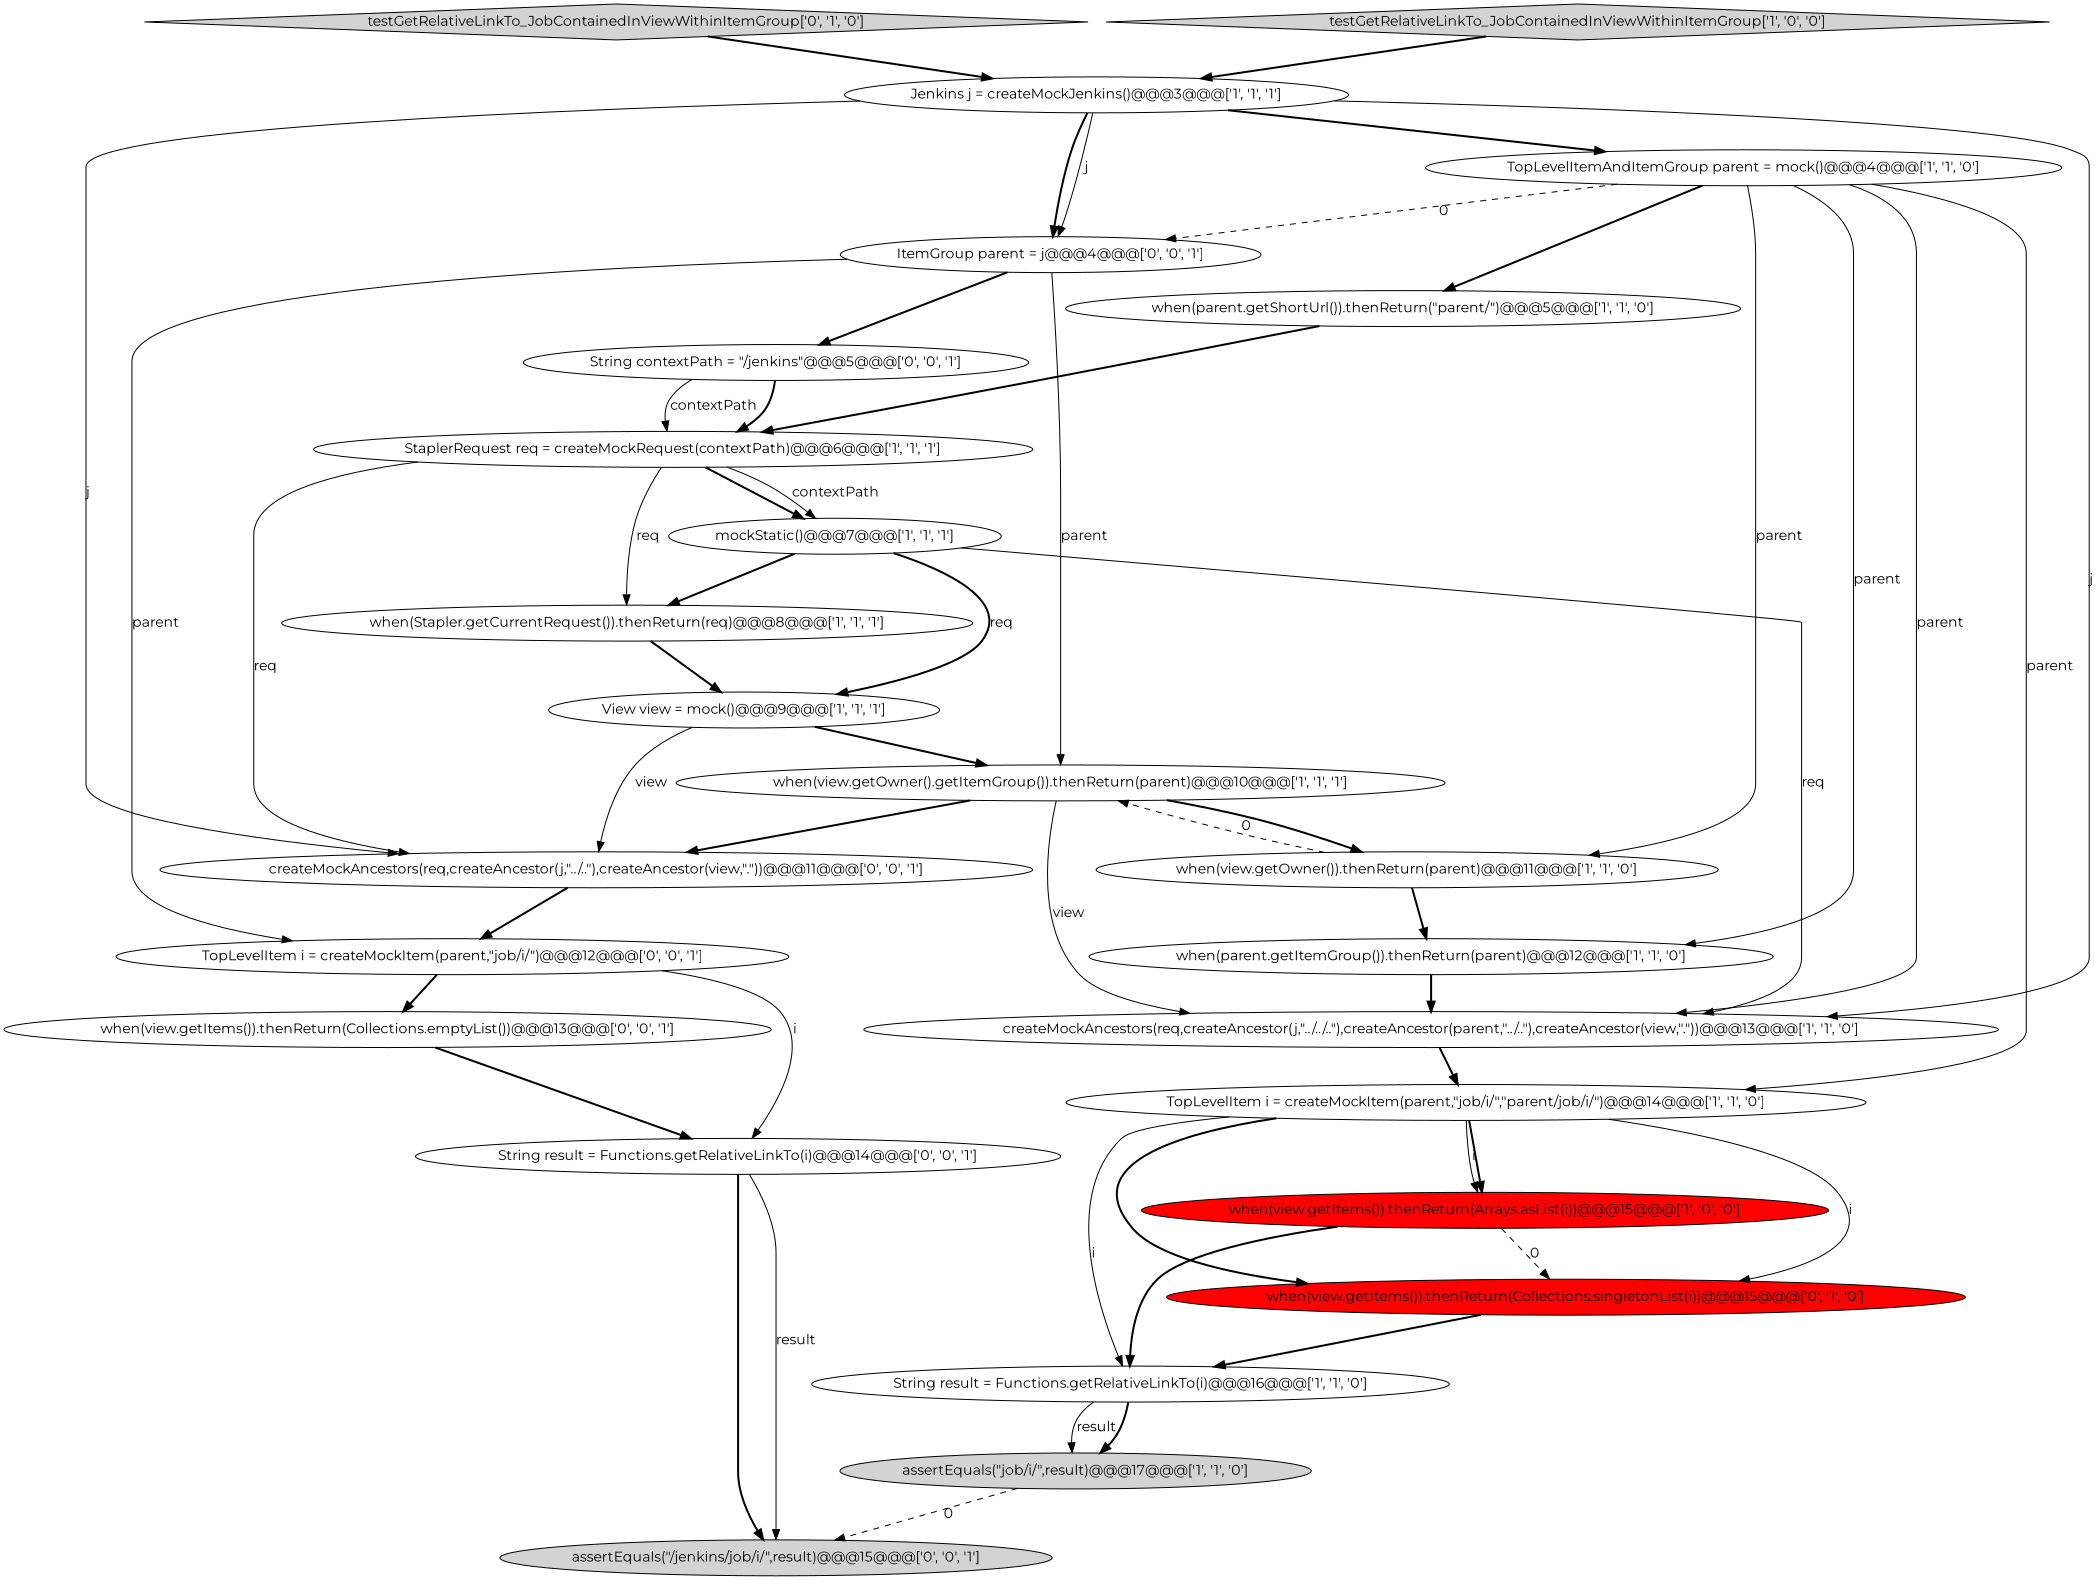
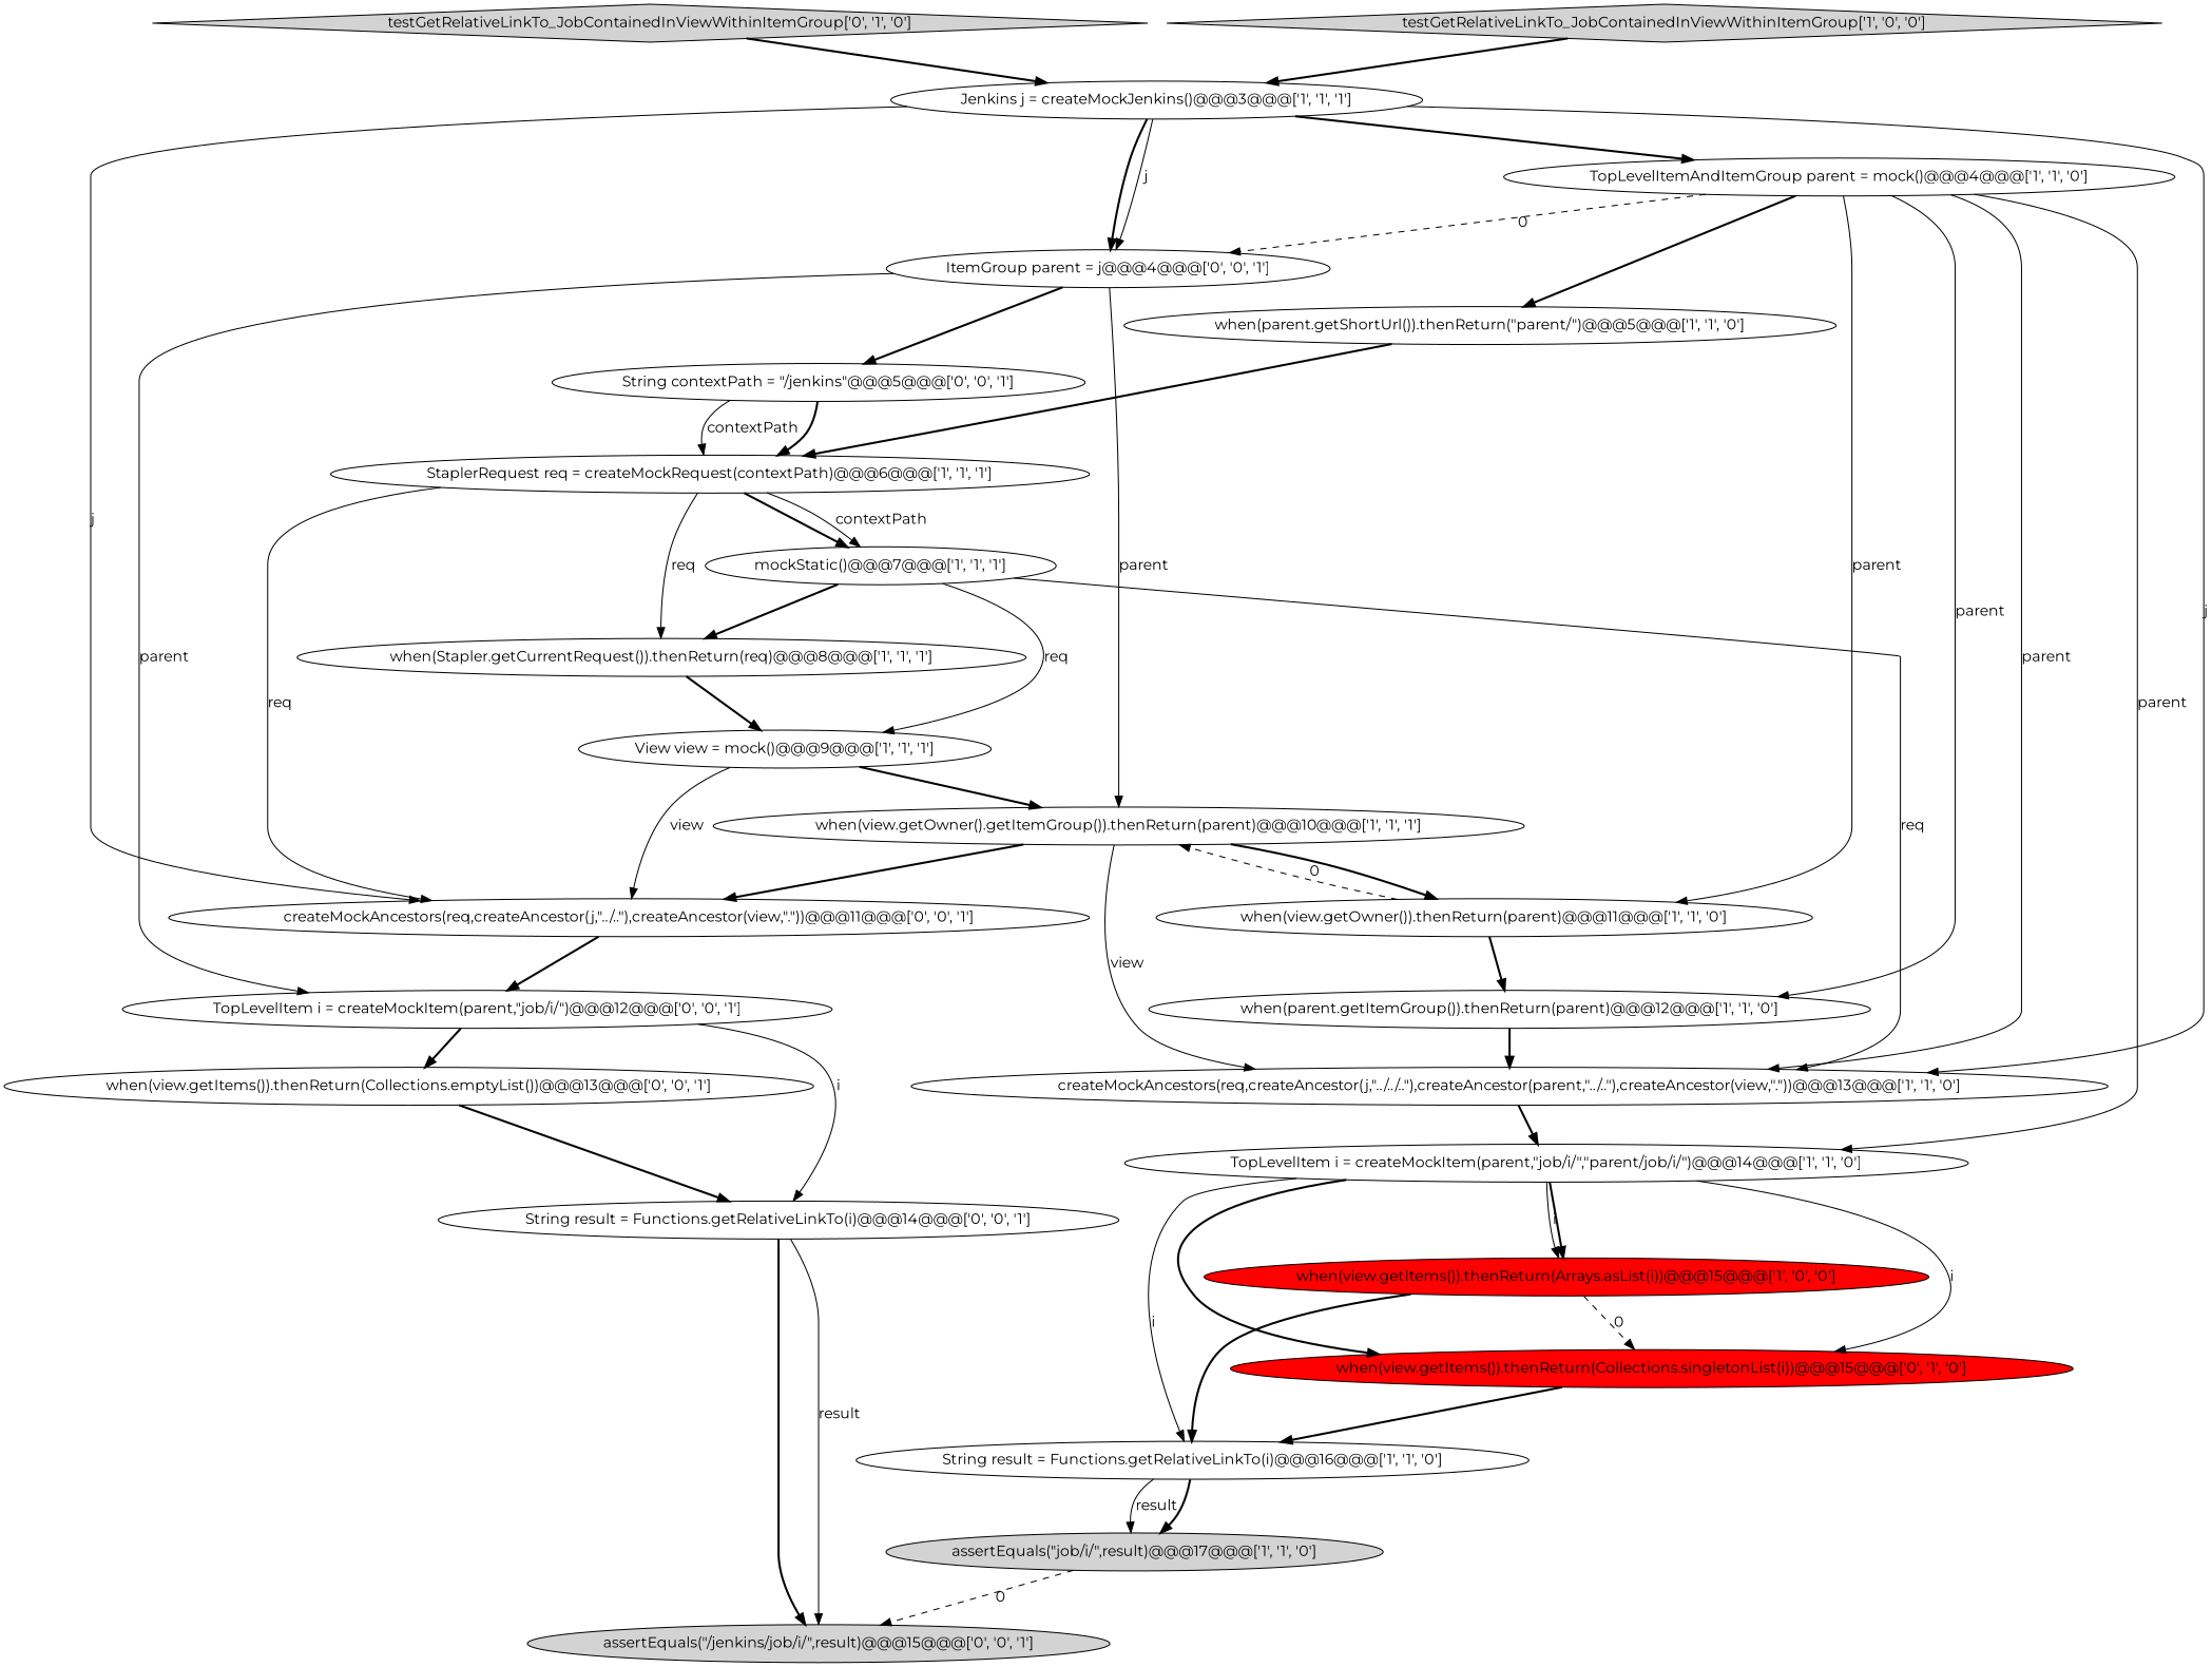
  digraph {
    fontname=Montserrat
    node [fillcolor=white fontname=Montserrat shape=ellipse style=filled]
    edge [fontname=Montserrat style=bold]
    n1 [label="TopLevelItem i = createMockItem(parent,\"job/i/\",\"parent/job/i/\")@@@14@@@['1', '1', '0']"]
    n2 [fillcolor=red label="when(view.getItems()).thenReturn(Arrays.asList(i))@@@15@@@['1', '0', '0']"]
    n3 [fillcolor=red label="when(view.getItems()).thenReturn(Collections.singletonList(i))@@@15@@@['0', '1', '0']"]
    n4 [label="String result = Functions.getRelativeLinkTo(i)@@@16@@@['1', '1', '0']"]
    n5 [fillcolor=lightgray label="assertEquals(\"job/i/\",result)@@@17@@@['1', '1', '0']"]
    n6 [label="TopLevelItem i = createMockItem(parent,\"job/i/\")@@@12@@@['0', '0', '1']"]
    n7 [label="when(view.getItems()).thenReturn(Collections.emptyList())@@@13@@@['0', '0', '1']"]
    n8 [label="String result = Functions.getRelativeLinkTo(i)@@@14@@@['0', '0', '1']"]
    n9 [fillcolor=lightgray label="assertEquals(\"/jenkins/job/i/\",result)@@@15@@@['0', '0', '1']"]
    n10 [label="mockStatic()@@@7@@@['1', '1', '1']"]
    n11 [label="View view = mock()@@@9@@@['1', '1', '1']"]
    n12 [label="when(Stapler.getCurrentRequest()).thenReturn(req)@@@8@@@['1', '1', '1']"]
    n13 [label="createMockAncestors(req,createAncestor(j,\"../../..\"),createAncestor(parent,\"../..\"),createAncestor(view,\".\"))@@@13@@@['1', '1', '0']"]
    n14 [label="createMockAncestors(req,createAncestor(j,\"../..\"),createAncestor(view,\".\"))@@@11@@@['0', '0', '1']"]
    n15 [label="when(view.getOwner().getItemGroup()).thenReturn(parent)@@@10@@@['1', '1', '1']"]
    n16 [label="Jenkins j = createMockJenkins()@@@3@@@['1', '1', '1']"]
    n17 [label="TopLevelItemAndItemGroup parent = mock()@@@4@@@['1', '1', '0']"]
    n18 [label="ItemGroup parent = j@@@4@@@['0', '0', '1']"]
    n19 [label="StaplerRequest req = createMockRequest(contextPath)@@@6@@@['1', '1', '1']"]
    n20 [fillcolor=lightgray label="testGetRelativeLinkTo_JobContainedInViewWithinItemGroup['0', '1', '0']" shape=diamond]
    n21 [label="when(view.getOwner()).thenReturn(parent)@@@11@@@['1', '1', '0']"]
    n22 [label="when(parent.getItemGroup()).thenReturn(parent)@@@12@@@['1', '1', '0']"]
    n23 [label="when(parent.getShortUrl()).thenReturn(\"parent/\")@@@5@@@['1', '1', '0']"]
    n24 [label="String contextPath = \"/jenkins\"@@@5@@@['0', '0', '1']"]
    n25 [fillcolor=lightgray label="testGetRelativeLinkTo_JobContainedInViewWithinItemGroup['1', '0', '0']" shape=diamond]
    n1 -> n2 [label=i style=solid]
    n1 -> n2
    n1 -> n3
    n1 -> n3 [label=i style=solid]
    n1 -> n4 [label=i style=solid]
    n2 -> n3 [label=0 style=dashed]
    n2 -> n4
    n3 -> n4
    n4 -> n5 [label=result style=solid]
    n4 -> n5
    n5 -> n9 [label=0 style=dashed]
    n6 -> n7
    n6 -> n8 [label=i style=solid]
    n7 -> n8
    n8 -> n9
    n8 -> n9 [label=result style=solid]
-   n10 -> n11 [label=req]
+   n10 -> n11 [label=req style=solid]
    n10 -> n12
    n10 -> n13 [label=req style=solid]
    n11 -> n14 [label=view style=solid]
    n11 -> n15
    n12 -> n11
    n13 -> n1
    n14 -> n6
    n15 -> n13 [label=view style=solid]
    n15 -> n14
    n15 -> n21
    n16 -> n13 [label=j style=solid]
    n16 -> n14 [label=j style=solid]
    n16 -> n17
    n16 -> n18 [label=j style=solid]
    n16 -> n18
    n17 -> n1 [label=parent style=solid]
    n17 -> n13 [label=parent style=solid]
    n17 -> n18 [label=0 style=dashed]
    n17 -> n21 [label=parent style=solid]
    n17 -> n22 [label=parent style=solid]
    n17 -> n23
    n18 -> n6 [label=parent style=solid]
    n18 -> n15 [label=parent style=solid]
    n18 -> n24
    n19 -> n10
    n19 -> n10 [label=contextPath style=solid]
    n19 -> n12 [label=req style=solid]
    n19 -> n14 [label=req style=solid]
    n20 -> n16
    n21 -> n15 [label=0 style=dashed]
    n21 -> n22
    n22 -> n13
    n23 -> n19
    n24 -> n19
    n24 -> n19 [label=contextPath style=solid]
    n25 -> n16
  }
